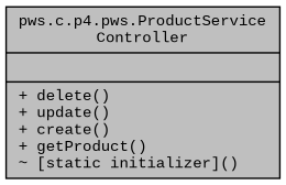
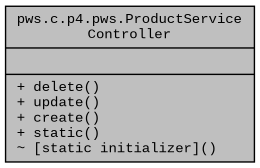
  digraph {
    fontname="Liberation Mono"
-   n1 [color=black fillcolor=grey75 fontcolor=black fontname="Liberation Mono" fontsize=10 height=0.2 label="{pws.c.p4.pws.ProductService\lController\n||+ delete()\l+ update()\l+ create()\l+ getProduct()\l~ [static initializer]()\l}" shape=record style=filled width=0.4]
+   n1 [color=black fillcolor=grey75 fontcolor=black fontname="Liberation Mono" fontsize=10 height=0.2 label="{pws.c.p4.pws.ProductService\lController\n||+ delete()\l+ update()\l+ create()\l+ static()\l~ [static initializer]()\l}" shape=record style=filled width=0.4]
  }
